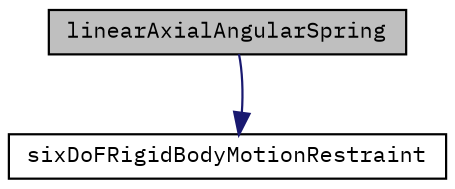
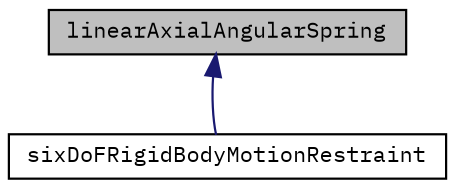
  digraph {
    fontname="IBM Plex Mono"
    node [color=black fontname="IBM Plex Mono" fontsize=10 shape=record]
    n1 [fillcolor=grey75 fontcolor=black height=0.2 label=linearAxialAngularSpring style=filled width=0.4]
    n2 [height=0.2 label=sixDoFRigidBodyMotionRestraint width=0.4]
-   n2 -> n1 [color=midnightblue dir=back fontname="IBM Plex Mono" fontsize=10 labelfontname=FreeSans labelfontsize=10 style=solid]
+   n1 -> n2 [color=midnightblue dir=back fontname="IBM Plex Mono" fontsize=10 labelfontname=FreeSans labelfontsize=10 style=solid]
  }
